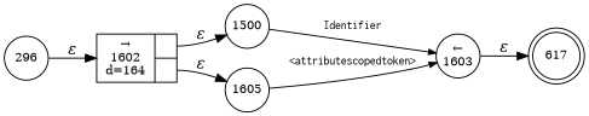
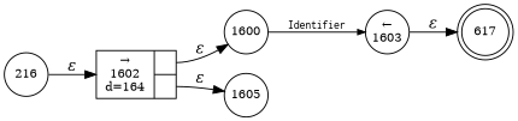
  digraph {
    rankdir=LR
    node [fixedsize=true fontsize=11 shape=circle peripheries=1]
    edge [fontname="Times-Italic"]
    n1 [label=617 shape=doublecircle width=.6 peripheries=""]
-   n2 [label=1500 width=.55]
+   n2 [label=1600 width=.55]
    n3 [label="&larr;\n1603" width=.55]
    n4 [label=1605 width=.55]
    n5 [fixedsize=false label="{&rarr;\n1602\nd=164|{<p0>|<p1>}}" shape=record]
-   n6 [label=296 width=.55]
+   n6 [label=216 width=.55]
    n2 -> n3 [arrowhead=normal arrowsize=.7 fontname=Courier fontsize=11 label=Identifier]
    n3 -> n1 [label="&epsilon;"]
-   n4 -> n3 [arrowhead=normal arrowsize=.7 fontname=Courier fontsize=11 label="<attributescopedtoken>"]
    n5 -> n2 [label="&epsilon;" tailport=p0]
    n5 -> n4 [label="&epsilon;" tailport=p1]
    n6 -> n5 [label="&epsilon;"]
  }
